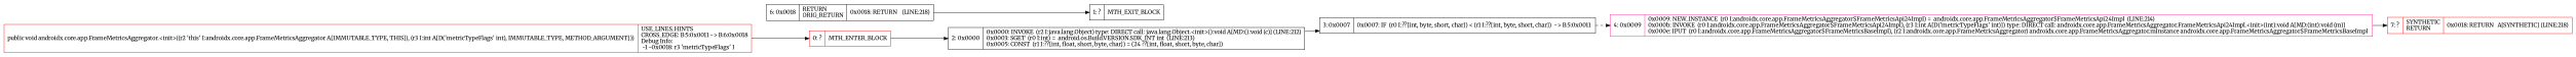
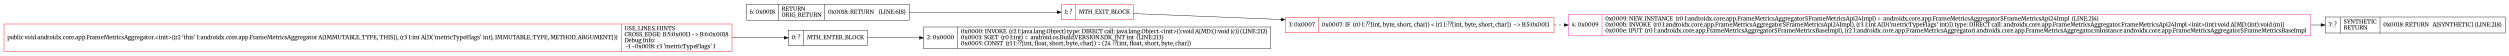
  digraph {
    fontname=Merriweather
    rankdir=LR
    node [color=black fontname=Merriweather shape=record]
    edge [fontname=Merriweather]
-   n1 [color=red label="{0\:\ ?|MTH_ENTER_BLOCK\l}"]
+   n1 [label="{0\:\ ?|MTH_ENTER_BLOCK\l}"]
    n2 [label="{2\:\ 0x0000|0x0000: INVOKE  (r2 I:java.lang.Object) type: DIRECT call: java.lang.Object.\<init\>():void A[MD:():void (c)] (LINE:212)\l0x0003: SGET  (r0 I:int) =  android.os.Build.VERSION.SDK_INT int  (LINE:213)\l0x0005: CONST  (r1 I:??[int, float, short, byte, char]) = (24 ??[int, float, short, byte, char]) \l}"]
-   n3 [label="{3\:\ 0x0007|0x0007: IF  (r0 I:??[int, byte, short, char]) \< (r1 I:??[int, byte, short, char])  \-\> B:5:0x0011 \l}"]
+   n3 [color=red label="{3\:\ 0x0007|0x0007: IF  (r0 I:??[int, byte, short, char]) \< (r1 I:??[int, byte, short, char])  \-\> B:5:0x0011 \l}"]
    n4 [color=deeppink label="{4\:\ 0x0009|0x0009: NEW_INSTANCE  (r0 I:androidx.core.app.FrameMetricsAggregator$FrameMetricsApi24Impl) =  androidx.core.app.FrameMetricsAggregator$FrameMetricsApi24Impl  (LINE:214)\l0x000b: INVOKE  (r0 I:androidx.core.app.FrameMetricsAggregator$FrameMetricsApi24Impl), (r3 I:int A[D('metricTypeFlags' int)]) type: DIRECT call: androidx.core.app.FrameMetricsAggregator.FrameMetricsApi24Impl.\<init\>(int):void A[MD:(int):void (m)]\l0x000e: IPUT  (r0 I:androidx.core.app.FrameMetricsAggregator$FrameMetricsBaseImpl), (r2 I:androidx.core.app.FrameMetricsAggregator) androidx.core.app.FrameMetricsAggregator.mInstance androidx.core.app.FrameMetricsAggregator$FrameMetricsBaseImpl \l}"]
-   n5 [color=red label="{7\:\ ?|SYNTHETIC\lRETURN\l|0x0018: RETURN   A[SYNTHETIC] (LINE:218)\l}"]
-   n6 [label="{1\:\ ?|MTH_EXIT_BLOCK\l}"]
-   n7 [label="{6\:\ 0x0018|RETURN\lORIG_RETURN\l|0x0018: RETURN    (LINE:218)\l}"]
+   n5 [label="{7\:\ ?|SYNTHETIC\lRETURN\l|0x0018: RETURN   A[SYNTHETIC] (LINE:218)\l}"]
+   n6 [color=red label="{1\:\ ?|MTH_EXIT_BLOCK\l}"]
+   n7 [label="{6\:\ 0x0018|RETURN\lORIG_RETURN\l|0x0018: RETURN    (LINE:618)\l}"]
    n8 [color=red label="{public void androidx.core.app.FrameMetricsAggregator.\<init\>((r2 'this' I:androidx.core.app.FrameMetricsAggregator A[IMMUTABLE_TYPE, THIS]), (r3 I:int A[D('metricTypeFlags' int), IMMUTABLE_TYPE, METHOD_ARGUMENT]))  | USE_LINES_HINTS\lCROSS_EDGE: B:5:0x0011 \-\> B:6:0x0018\lDebug Info:\l  \-1 \-0x0018: r3 'metricTypeFlags' I\l}"]
    n1 -> n2
-   n2 -> n3
+   n6 -> n3
    n3 -> n4 [style=dashed]
    n4 -> n5
    n7 -> n6
    n8 -> n1
  }
